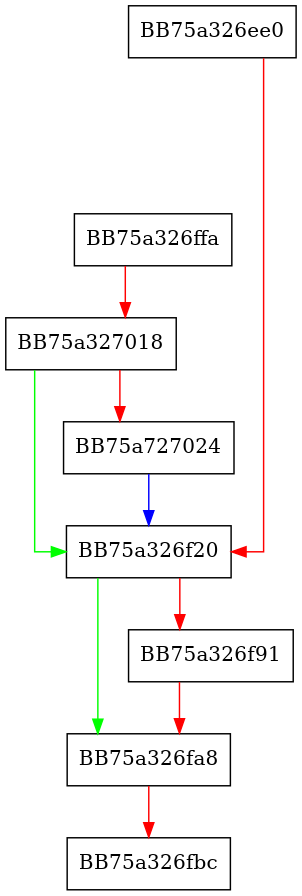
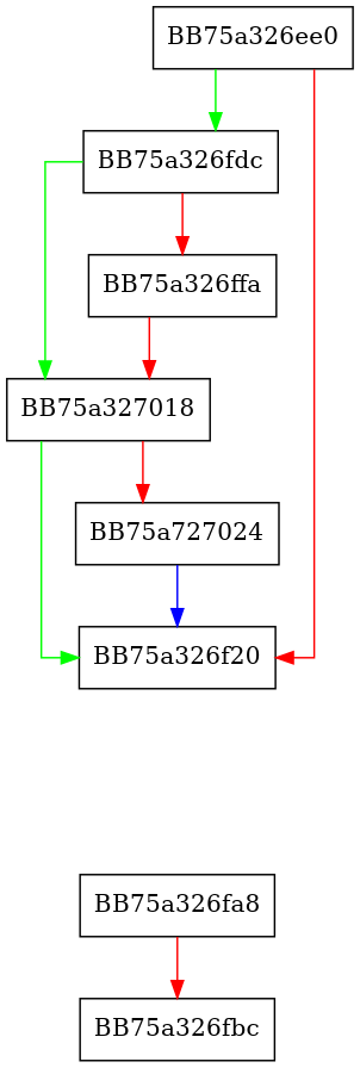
  digraph {
    splines=ortho
    node [shape=box]
    edge [color=red]
    BB75a326ee0
+   BB75a326fdc
    BB75a326f20
    BB75a327018
    BB75a326ffa
    BB75a326fa8
-   BB75a326f91
    n8 [label=BB75a727024]
    BB75a326fbc
+   BB75a326ee0 -> BB75a326fdc [color=green]
    BB75a326ee0 -> BB75a326f20
-   BB75a326f20 -> BB75a326fa8 [color=green]
-   BB75a326f20 -> BB75a326f91
+   BB75a326fdc -> BB75a327018 [color=green]
+   BB75a326fdc -> BB75a326ffa
    BB75a327018 -> BB75a326f20 [color=green]
    BB75a327018 -> n8
    BB75a326ffa -> BB75a327018
    BB75a326fa8 -> BB75a326fbc
-   BB75a326f91 -> BB75a326fa8
    n8 -> BB75a326f20 [color=blue]
  }
